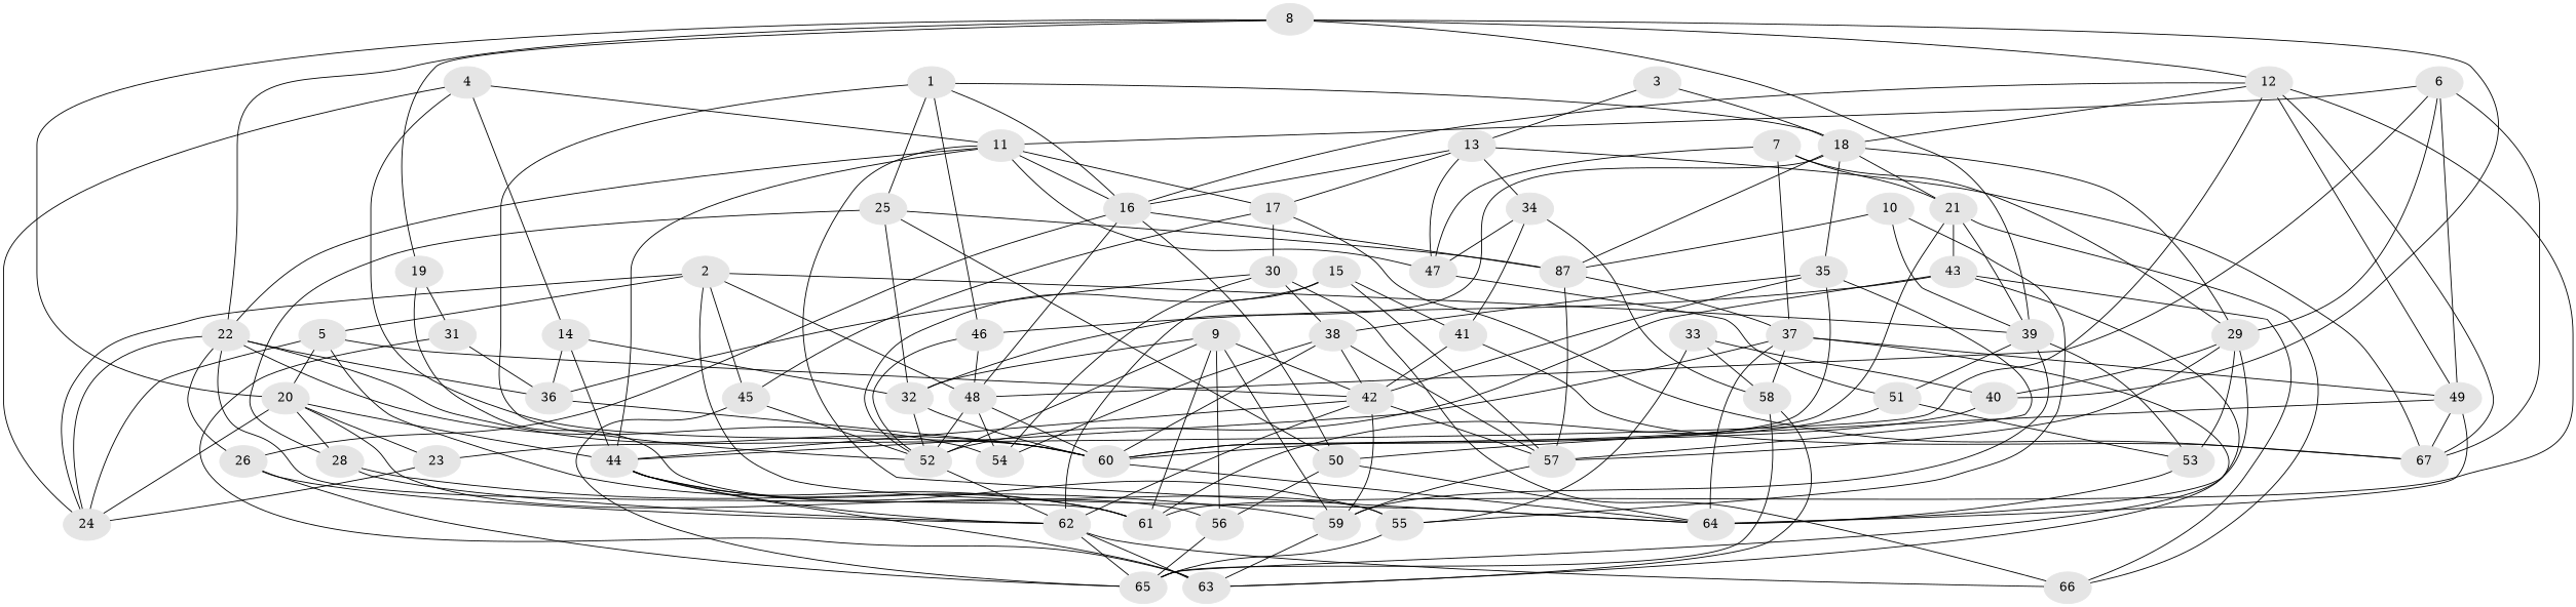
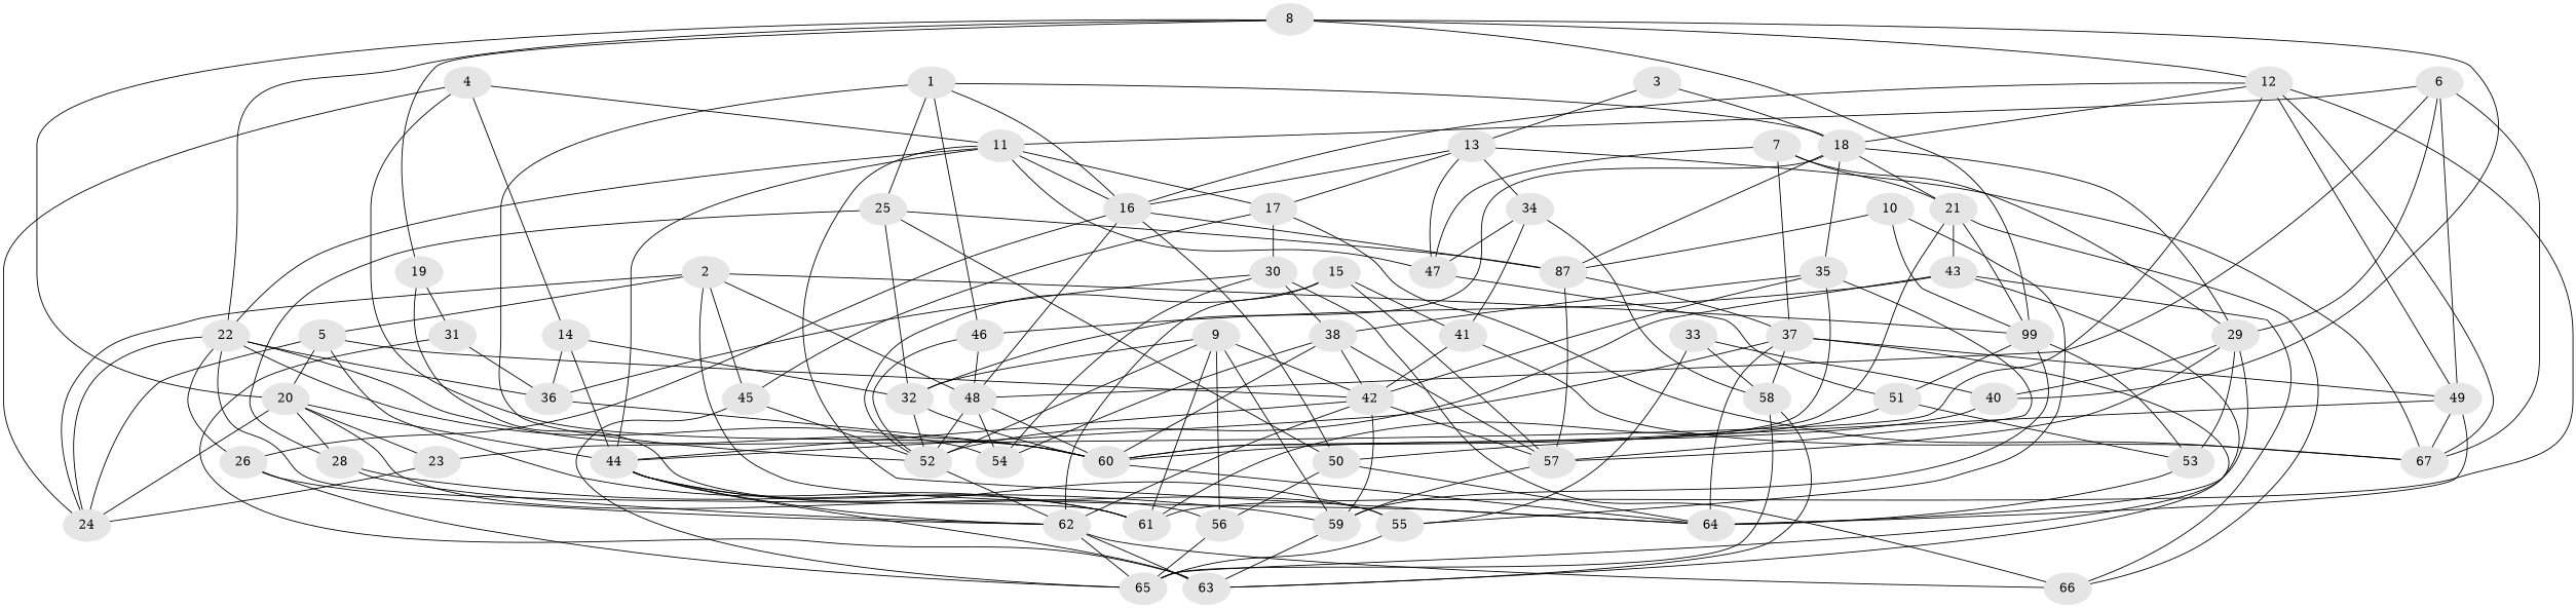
  graph {
    node [color=gray90 style=filled]
    edge [weight=1.0]
    1
    16
    18
    25
    46
    52
    48
    n8 [label=87]
    26
    50
    29
    21
    32
    35
    28
    62
    2
    5
    24
-   39
+   39 [label=99]
    45
    64
    20
    42
    61
    59
    53
    51
    65
    60
    54
    3
    13
    67
    47
    17
    34
    4
    11
    14
    22
    44
    36
    56
    23
    57
    6
    49
    40
    7
    37
    43
    66
    63
    58
    8
    12
    19
    55
    31
    9
    10
    30
    41
    15
    38
    33
    1 -- 16
    1 -- 18
    1 -- 25
    1 -- 46
    1 -- 52
    16 -- 48
    16 -- n8
    16 -- 26
    16 -- 50
    18 -- n8
    18 -- 29 [weight=2.0]
    18 -- 21
    18 -- 32
    18 -- 35
    25 -- n8
    25 -- 50
    25 -- 32
    25 -- 28
    46 -- 52
    46 -- 48
    52 -- 62
    48 -- 52
    48 -- 60
    48 -- 54
    n8 -- 57
    n8 -- 37
    26 -- 62
    26 -- 65
    50 -- 64
    50 -- 56
    29 -- 64
    29 -- 53
    29 -- 57
    29 -- 40 [weight=2.0]
    21 -- 39
    21 -- 60
    21 -- 43
    21 -- 66
    32 -- 52
    32 -- 60 [weight=2.0]
    35 -- 42
    35 -- 60
    35 -- 57
    35 -- 38
    28 -- 62
    28 -- 59
    62 -- 65
    62 -- 66
    62 -- 63 [weight=2.0]
    2 -- 48
    2 -- 5
    2 -- 24
    2 -- 39
    2 -- 45
    2 -- 64
    5 -- 24
    5 -- 20
    5 -- 42
    5 -- 61
    39 -- 59 [weight=2.0]
    39 -- 53
    39 -- 51
    45 -- 52
    45 -- 65
    20 -- 28
    20 -- 24
    20 -- 44 [weight=2.0]
    20 -- 56
    20 -- 23
    42 -- 62
    42 -- 59
    42 -- 44
    42 -- 57
    59 -- 63
    53 -- 64
    51 -- 61
    51 -- 53
    60 -- 64
    3 -- 18
    3 -- 13
    13 -- 16
    13 -- 67
    13 -- 47
    13 -- 17
    13 -- 34
    47 -- 51
    17 -- 45
    17 -- 67
    17 -- 30
    34 -- 47
    34 -- 58
    34 -- 41
    4 -- 24
    4 -- 60
    4 -- 11
    4 -- 14
    11 -- 16
    11 -- 64
    11 -- 47
    11 -- 17
    11 -- 22
    11 -- 44
    14 -- 32
    14 -- 44
    14 -- 36
    22 -- 26
    22 -- 24
    22 -- 61
    22 -- 60
    22 -- 54
    22 -- 36
    44 -- 62
    44 -- 61
    44 -- 63
    44 -- 55
    36 -- 60
    56 -- 65
    23 -- 24
    57 -- 59
    6 -- 48
    6 -- 29
    6 -- 67
    6 -- 11
    6 -- 49
    49 -- 50
    49 -- 64
    49 -- 67
    40 -- 60
    7 -- 29
    7 -- 21
    7 -- 47
    7 -- 37
    37 -- 64 [weight=2.0]
    37 -- 44
    37 -- 49
    37 -- 63
    37 -- 58
    43 -- 46
    43 -- 52 [weight=2.0]
    43 -- 65
    43 -- 66
    58 -- 65
    58 -- 63
    8 -- 39
    8 -- 20
    8 -- 22
    8 -- 40
    8 -- 12
    8 -- 19
    12 -- 16
    12 -- 18
    12 -- 61
    12 -- 67
    12 -- 23
    12 -- 49
    19 -- 55
    19 -- 31
    55 -- 65
    31 -- 36
    31 -- 63
    9 -- 52
    9 -- 32
    9 -- 42
    9 -- 61
    9 -- 59
    9 -- 56
    10 -- n8
    10 -- 39
    10 -- 55
    30 -- 54
    30 -- 36
    30 -- 66
    30 -- 38
    41 -- 42
    41 -- 67 [weight=2.0]
    15 -- 52
    15 -- 62
    15 -- 57
    15 -- 41
    38 -- 42 [weight=2.0]
    38 -- 60
    38 -- 54
    38 -- 57
    33 -- 40
    33 -- 58
    33 -- 55
  }
